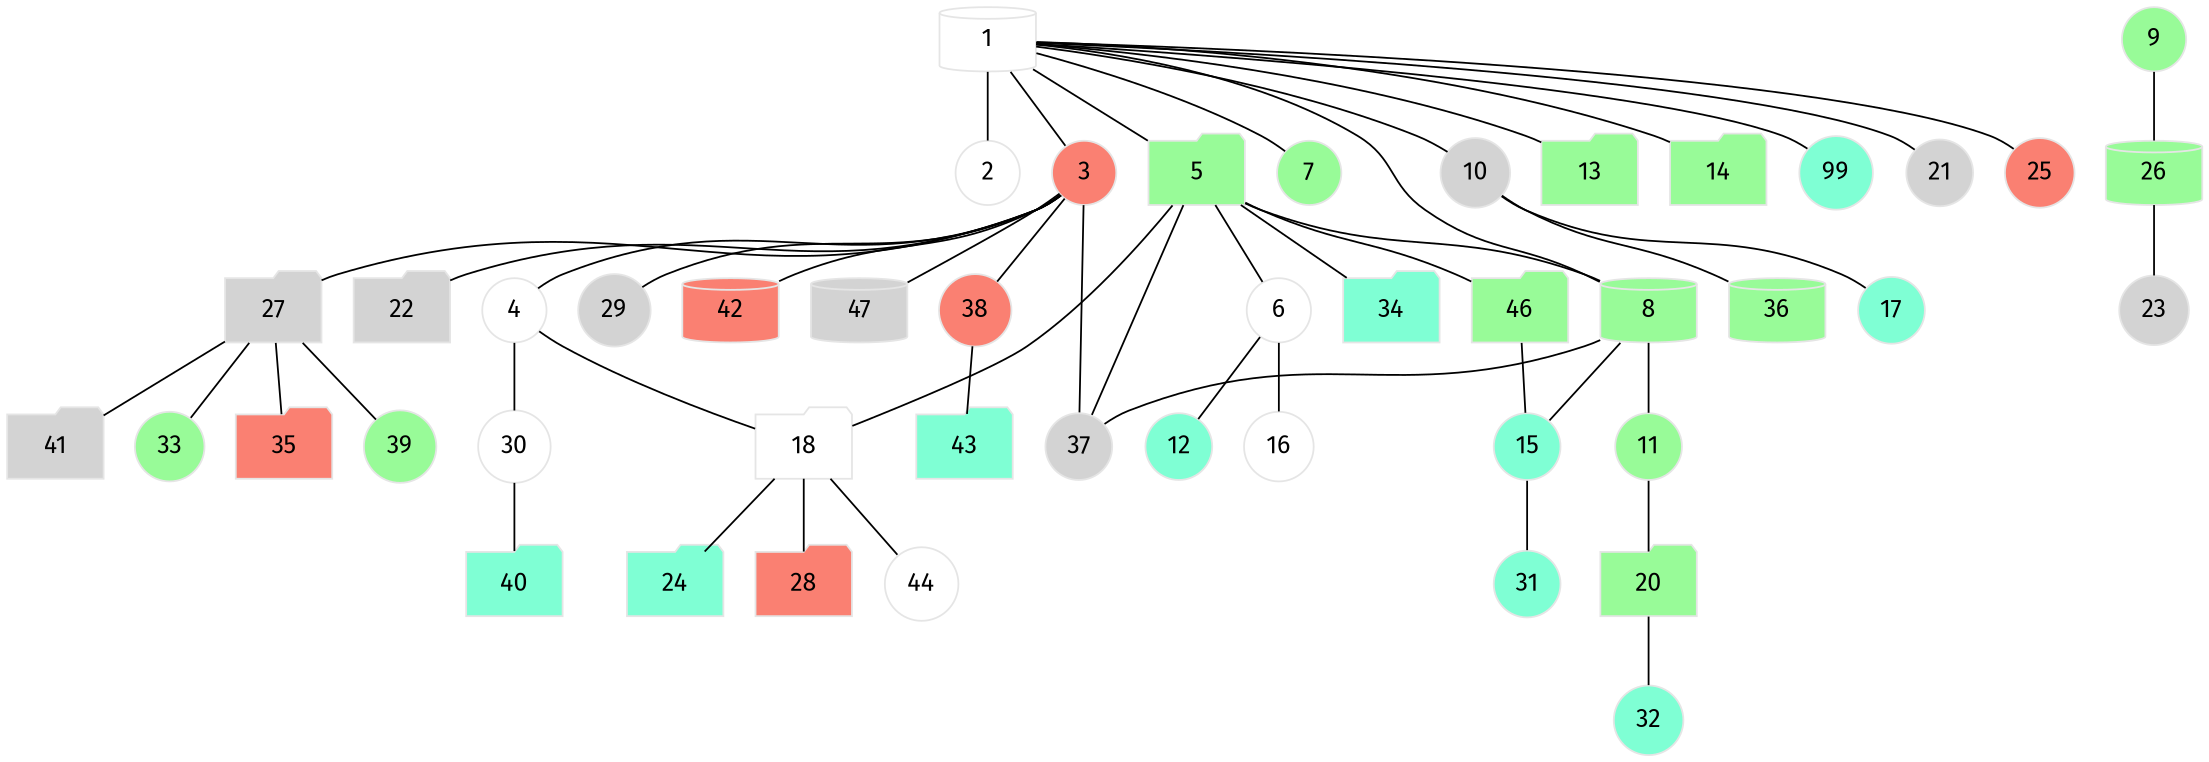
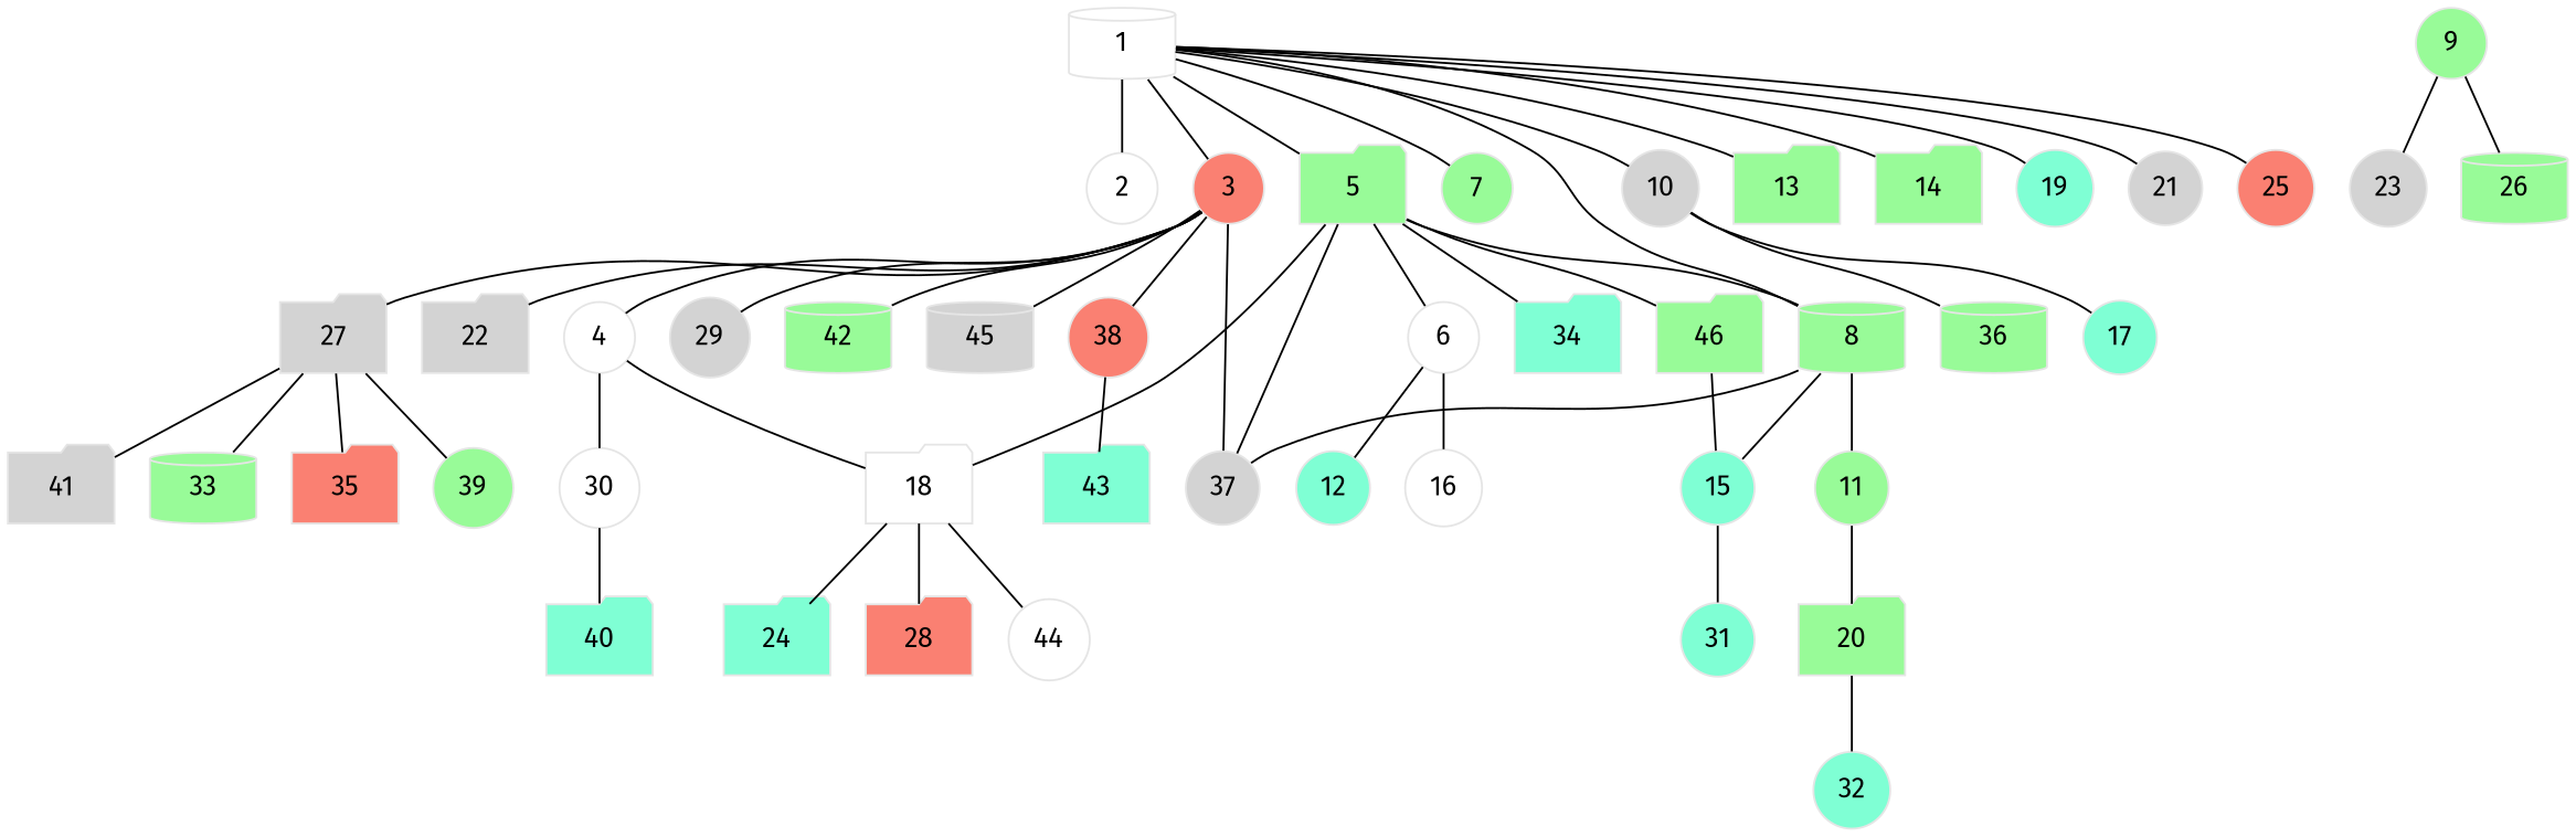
  graph {
    fontname="Fira Sans"
    node [color=gray90 fillcolor=palegreen fontname="Fira Sans" shape=circle style=filled]
    edge [fontname="Fira Sans" weight=1.0]
    1 [fillcolor=white shape=cylinder]
    2 [fillcolor=white]
    3 [fillcolor=salmon]
    5 [shape=folder]
    7
    8 [shape=cylinder]
    10 [fillcolor=lightgrey]
    13 [shape=folder]
    14 [shape=folder]
-   19 [fillcolor=aquamarine label=99]
+   19 [fillcolor=aquamarine]
    21 [fillcolor=lightgrey]
    25 [fillcolor=salmon]
    4 [fillcolor=white]
    22 [fillcolor=lightgrey shape=folder]
    27 [fillcolor=lightgrey shape=folder]
    29 [fillcolor=lightgrey]
    37 [fillcolor=lightgrey]
    38 [fillcolor=salmon]
-   42 [fillcolor=salmon shape=cylinder]
-   45 [fillcolor=lightgrey shape=cylinder label=47]
+   42 [shape=cylinder]
+   45 [fillcolor=lightgrey shape=cylinder]
    18 [fillcolor=white shape=folder]
    6 [fillcolor=white]
    34 [fillcolor=aquamarine shape=folder]
    46 [shape=folder]
    15 [fillcolor=aquamarine]
    11
    36 [shape=cylinder]
    17 [fillcolor=aquamarine]
    31 [fillcolor=aquamarine]
    30 [fillcolor=white]
    23 [fillcolor=lightgrey]
    9
    26 [shape=cylinder]
-   33
+   33 [shape=cylinder]
    35 [fillcolor=salmon shape=folder]
    39
    41 [fillcolor=lightgrey shape=folder]
    43 [fillcolor=aquamarine shape=folder]
    24 [fillcolor=aquamarine shape=folder]
    28 [fillcolor=salmon shape=folder]
    44 [fillcolor=white]
    40 [fillcolor=aquamarine shape=folder]
    12 [fillcolor=aquamarine]
    16 [fillcolor=white]
    20 [shape=folder]
    32 [fillcolor=aquamarine]
    1 -- 2 [weight=12.0]
    1 -- 3
    1 -- 5
    1 -- 7
    1 -- 8
    1 -- 10
    1 -- 13
    1 -- 14
    1 -- 19
    1 -- 21
    1 -- 25
    3 -- 4
    3 -- 22
    3 -- 27
    3 -- 29
    3 -- 37
    3 -- 38
    3 -- 42
    3 -- 45
    5 -- 8
    5 -- 37
    5 -- 18
    5 -- 6
    5 -- 34
    5 -- 46
    8 -- 37
    8 -- 15
    8 -- 11 [weight=4.0]
    10 -- 36
    10 -- 17
    4 -- 18
    4 -- 30
    27 -- 33
    27 -- 35
    27 -- 39
    27 -- 41
    38 -- 43
    18 -- 24
    18 -- 28
    18 -- 44
    6 -- 12
    6 -- 16 [weight=7.0]
    46 -- 15
    15 -- 31
    11 -- 20
    30 -- 40
-   26 -- 23
+   9 -- 23
    9 -- 26
    20 -- 32
  }
